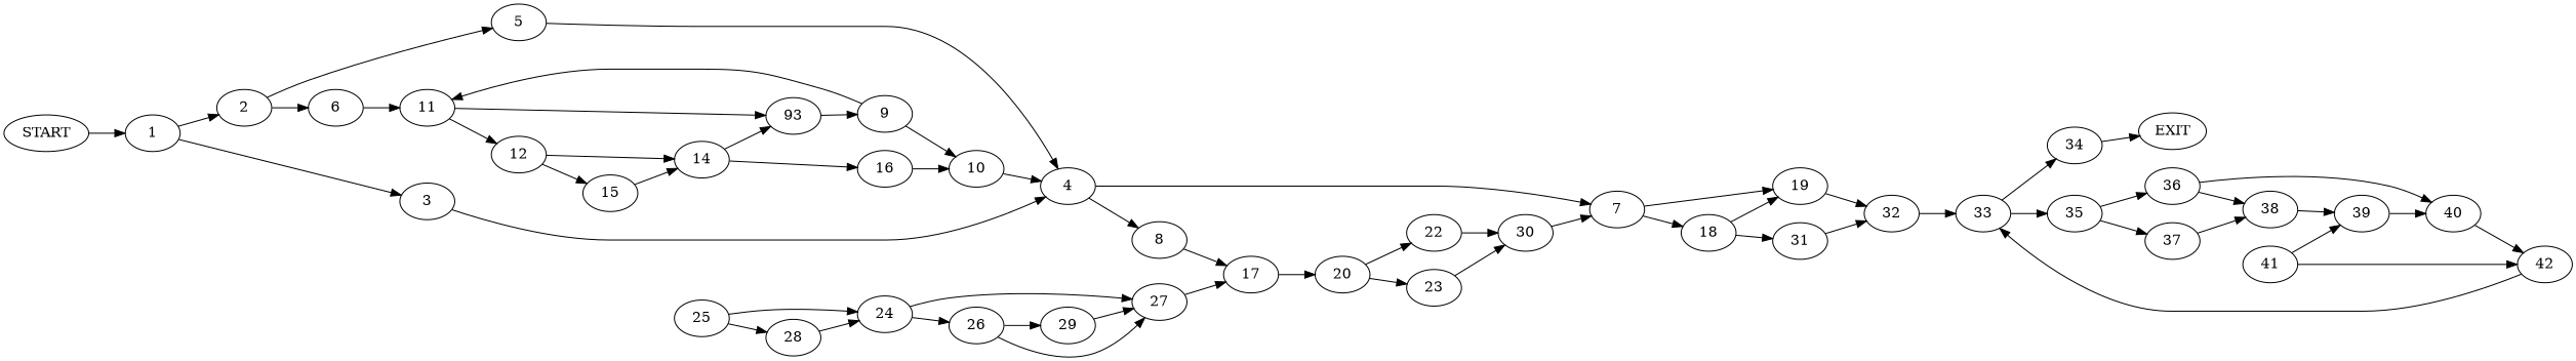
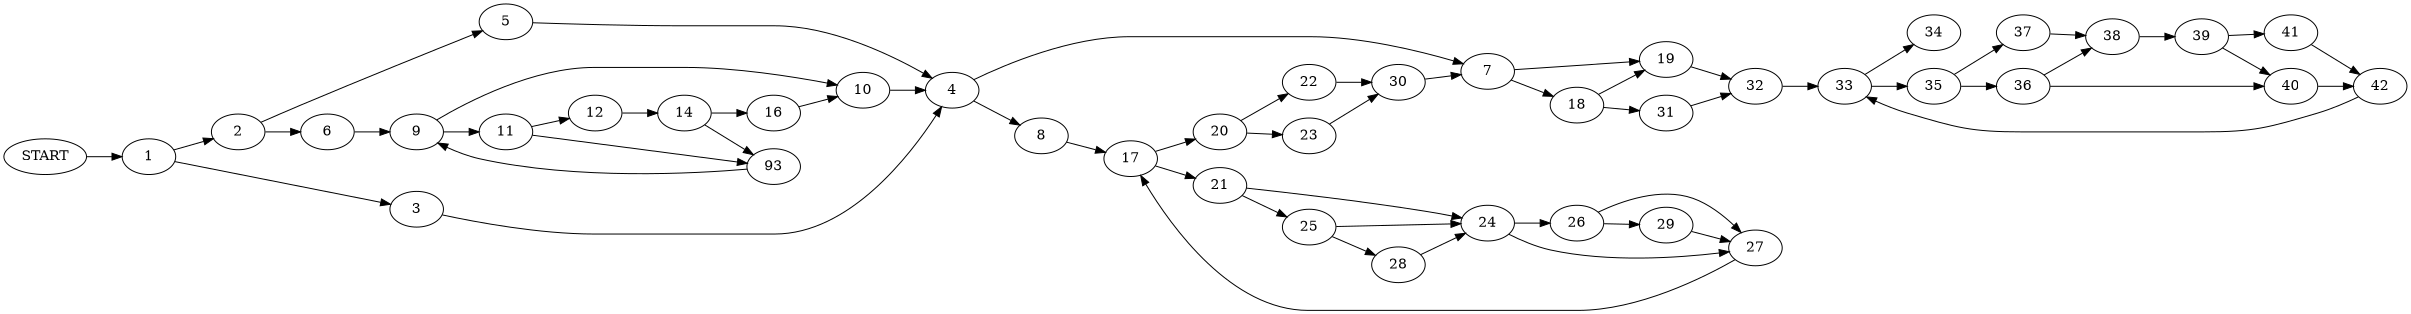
  digraph {
    rankdir=LR
    n1 [label=START]
    1
    2
    3
-   n5 [label=EXIT]
    5
    6
    4
    9
    7
    8
    18
    19
    17
    10
    11
    31
    32
    20
+   21
    12
    n22 [label=93]
    14
-   15
    16
    22
    23
    24
    25
    33
    30
    26
    27
    28
    29
    34
    35
    36
    37
    38
    40
    39
    41
    42
    n1 -> 1
    1 -> 2
    1 -> 3
    2 -> 5
    2 -> 6
    3 -> 4
    5 -> 4
-   6 -> 11
+   6 -> 9
    4 -> 7
    4 -> 8
    9 -> 10
    9 -> 11
    7 -> 18
    7 -> 19
    8 -> 17
    18 -> 19
    18 -> 31
    19 -> 32
    17 -> 20
+   17 -> 21
    10 -> 4
    11 -> 12
    11 -> n22
    31 -> 32
    32 -> 33
    20 -> 22
    20 -> 23
+   21 -> 24
+   21 -> 25
    12 -> 14
-   12 -> 15
    n22 -> 9
    14 -> n22
    14 -> 16
-   15 -> 14
    16 -> 10
    22 -> 30
    23 -> 30
    24 -> 26
    24 -> 27
    25 -> 24
    25 -> 28
    33 -> 34
    33 -> 35
    30 -> 7
    26 -> 27
    26 -> 29
    27 -> 17
    28 -> 24
    29 -> 27
-   34 -> n5
    35 -> 36
    35 -> 37
    36 -> 38
    36 -> 40
    37 -> 38
    38 -> 39
    40 -> 42
    39 -> 40
-   41 -> 39
+   39 -> 41
    41 -> 42
    42 -> 33
  }
